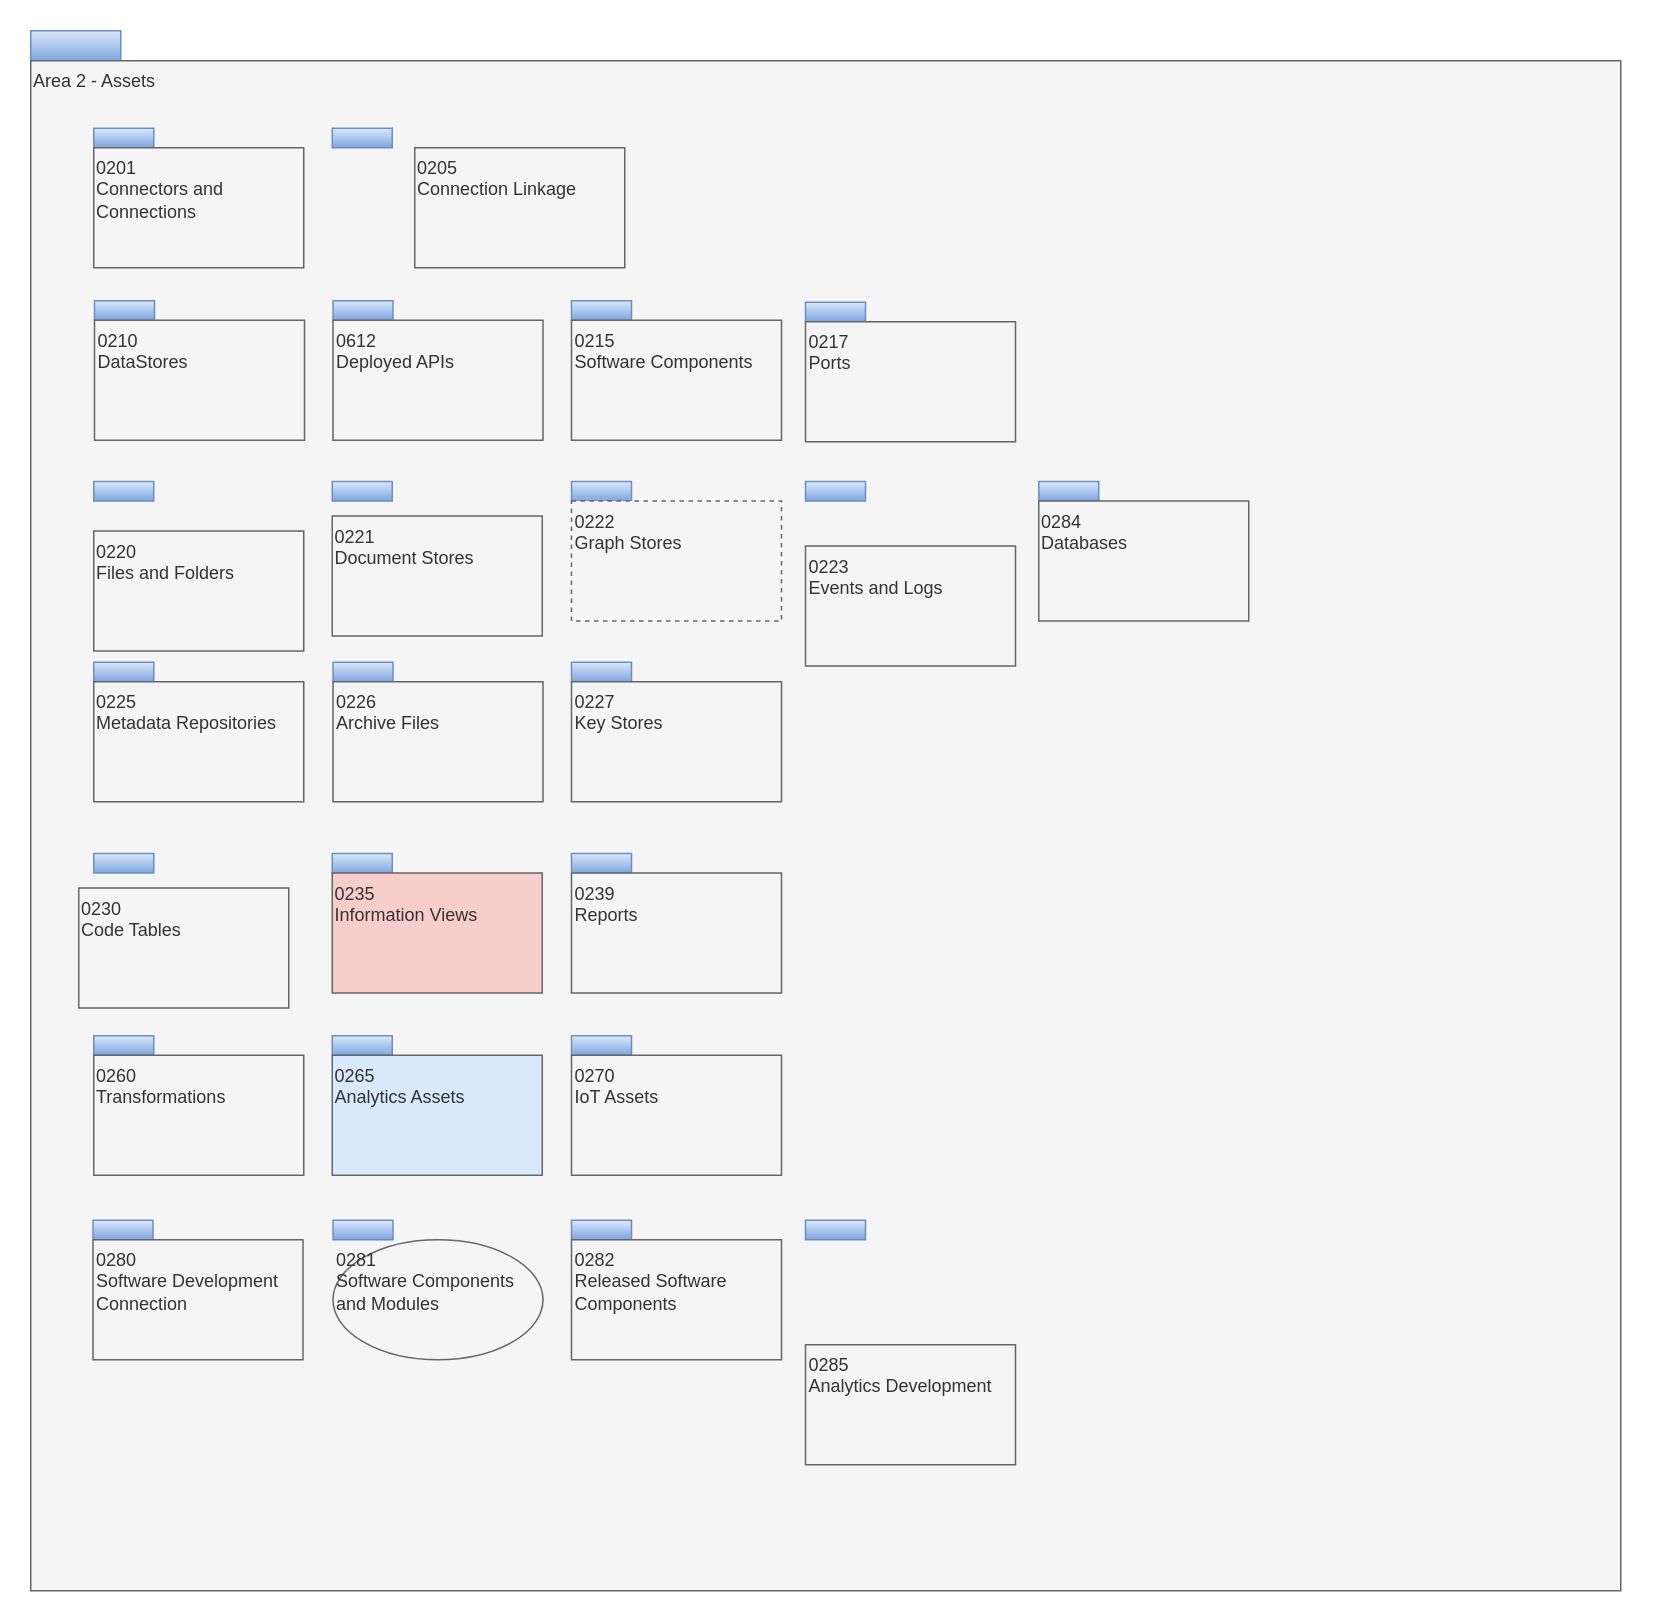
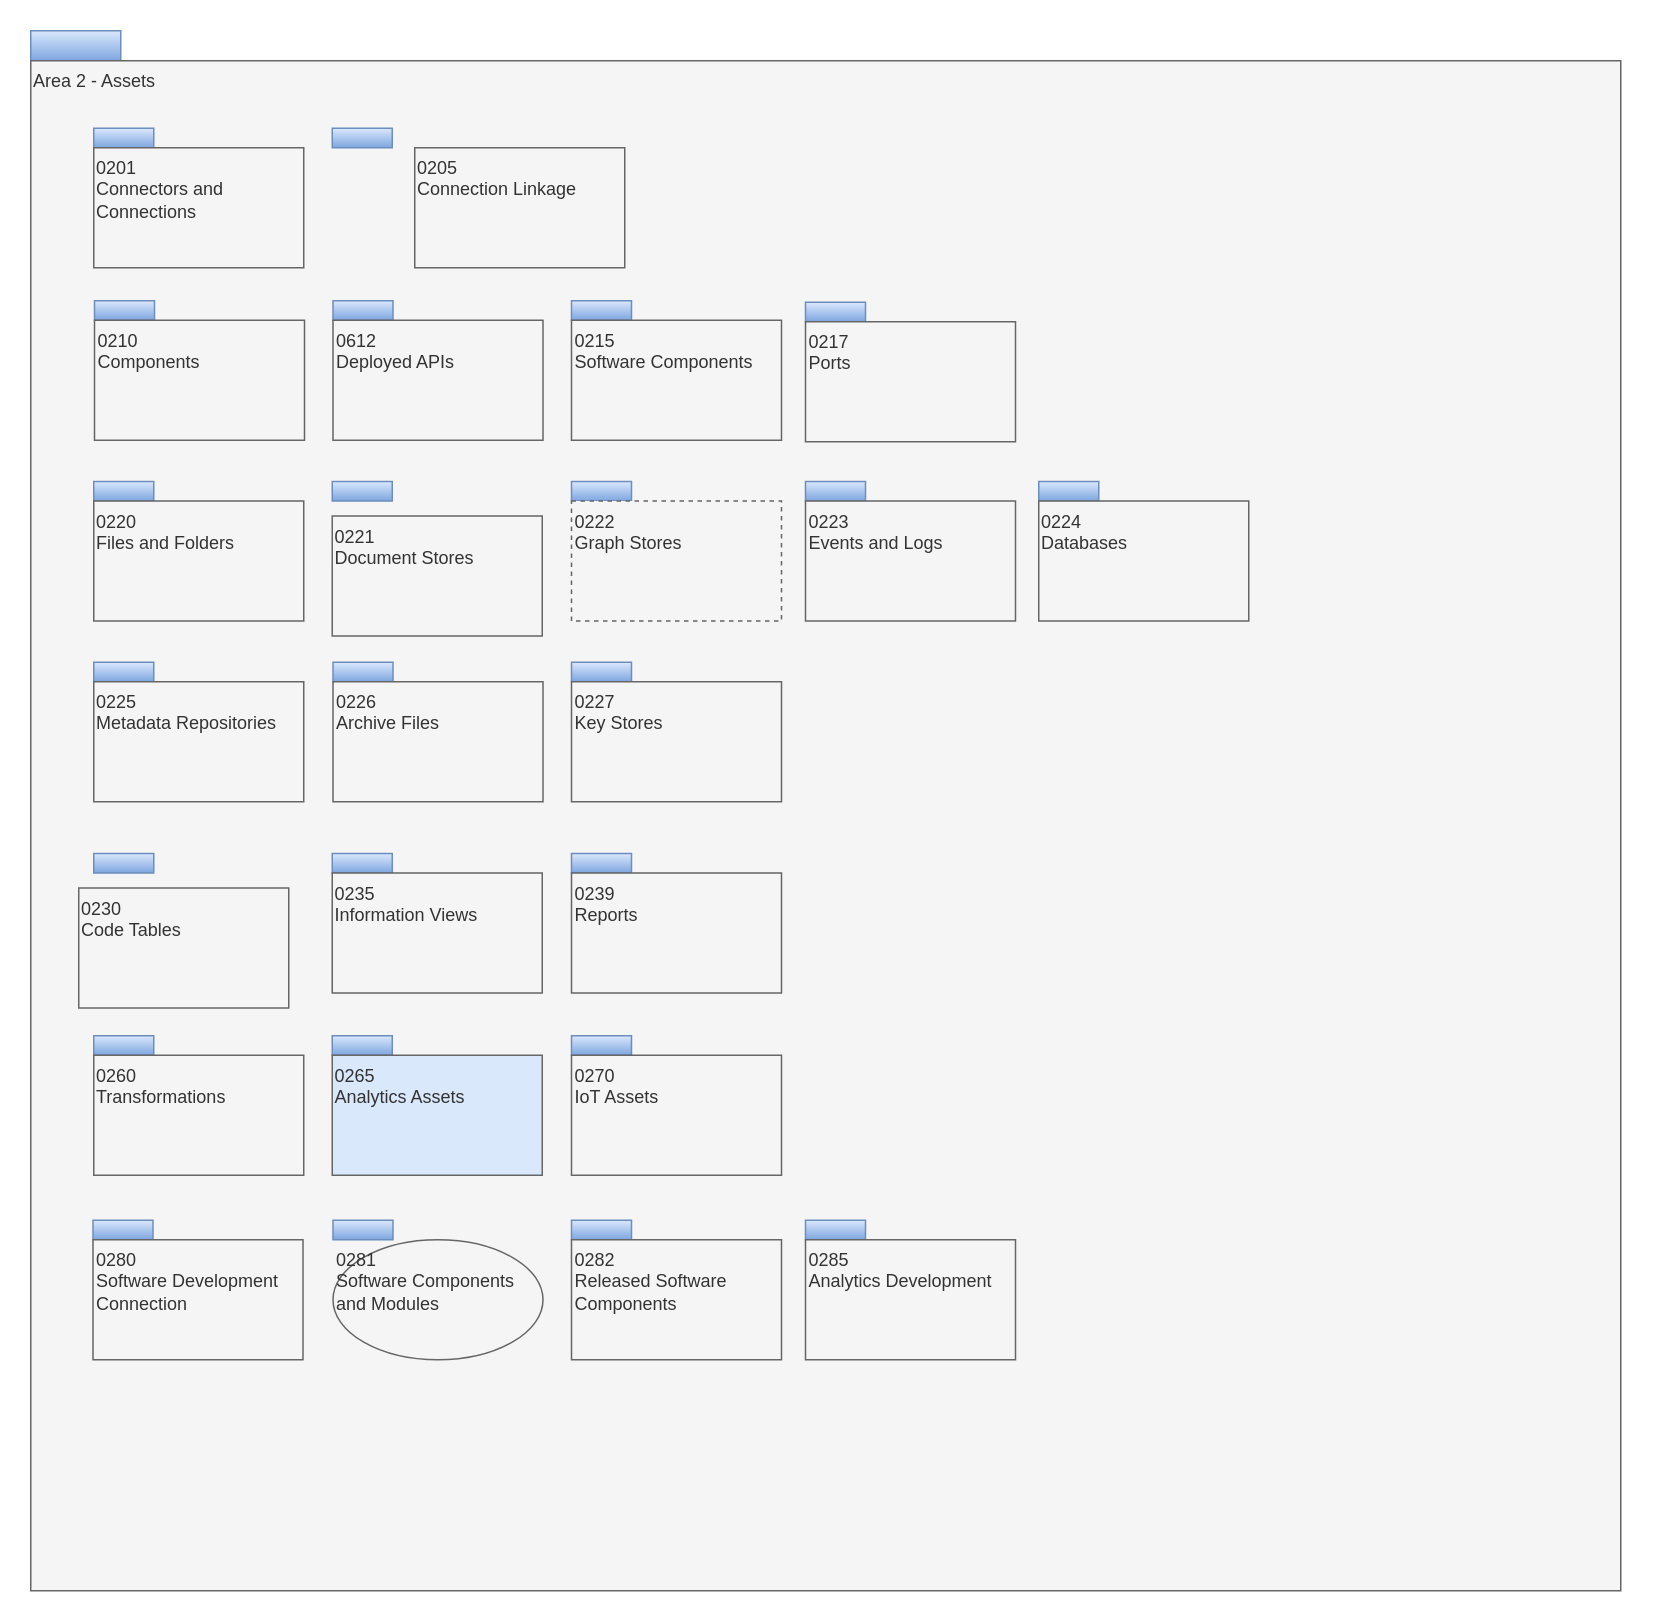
  <mxCell id="0" />
  <mxCell id="1" parent="0" />
  <mxCell id="2" value="" style="rounded=0;whiteSpace=wrap;html=1;align=left;fillColor=#dae8fc;strokeColor=#6c8ebf;gradientColor=#7ea6e0;" parent="1" vertex="1"><mxGeometry x="20" y="20" width="60" height="20" as="geometry" /></mxCell>
  <mxCell id="3" value="Area 2 - Assets" style="rounded=0;whiteSpace=wrap;html=1;align=left;verticalAlign=top;fillColor=#f5f5f5;fontColor=#333333;strokeColor=#666666;" parent="1" vertex="1"><mxGeometry x="20" y="40" width="1060" height="1020" as="geometry" /></mxCell>
  <mxCell id="4" value="" style="rounded=0;whiteSpace=wrap;html=1;align=left;fillColor=#dae8fc;strokeColor=#6c8ebf;gradientColor=#7ea6e0;" parent="1" vertex="1"><mxGeometry x="62" y="85" width="40" height="13" as="geometry" /></mxCell>
  <mxCell id="5" value="0201&lt;br&gt;Connectors and Connections" style="rounded=0;whiteSpace=wrap;html=1;align=left;verticalAlign=top;fillColor=#f5f5f5;fontColor=#333333;strokeColor=#666666;" parent="1" vertex="1"><mxGeometry x="62" y="98" width="140" height="80" as="geometry" /></mxCell>
  <mxCell id="6" value="" style="rounded=0;whiteSpace=wrap;html=1;align=left;fillColor=#dae8fc;strokeColor=#6c8ebf;gradientColor=#7ea6e0;" parent="1" vertex="1"><mxGeometry x="221" y="85" width="40" height="13" as="geometry" /></mxCell>
  <mxCell id="7" value="0205&lt;br&gt;Connection Linkage" style="rounded=0;whiteSpace=wrap;html=1;align=left;verticalAlign=top;fillColor=#f5f5f5;fontColor=#333333;strokeColor=#666666;" parent="1" vertex="1"><mxGeometry x="276" y="98" width="140" height="80" as="geometry" /></mxCell>
  <mxCell id="8" value="" style="rounded=0;whiteSpace=wrap;html=1;align=left;fillColor=#dae8fc;strokeColor=#6c8ebf;gradientColor=#7ea6e0;" parent="1" vertex="1"><mxGeometry x="380.5" y="200" width="40" height="13" as="geometry" /></mxCell>
  <mxCell id="9" value="0215&lt;br&gt;Software Components&lt;br&gt;" style="rounded=0;whiteSpace=wrap;html=1;align=left;verticalAlign=top;fillColor=#f5f5f5;fontColor=#333333;strokeColor=#666666;" parent="1" vertex="1"><mxGeometry x="380.5" y="213" width="140" height="80" as="geometry" /></mxCell>
  <mxCell id="10" value="" style="rounded=0;whiteSpace=wrap;html=1;align=left;fillColor=#dae8fc;strokeColor=#6c8ebf;gradientColor=#7ea6e0;" parent="1" vertex="1"><mxGeometry x="536.5" y="201" width="40" height="13" as="geometry" /></mxCell>
  <mxCell id="11" value="0217&lt;br&gt;Ports" style="rounded=0;whiteSpace=wrap;html=1;align=left;verticalAlign=top;fillColor=#f5f5f5;fontColor=#333333;strokeColor=#666666;" parent="1" vertex="1"><mxGeometry x="536.5" y="214" width="140" height="80" as="geometry" /></mxCell>
  <mxCell id="12" value="" style="rounded=0;whiteSpace=wrap;html=1;align=left;fillColor=#dae8fc;strokeColor=#6c8ebf;gradientColor=#7ea6e0;" parent="1" vertex="1"><mxGeometry x="62.5" y="200" width="40" height="13" as="geometry" /></mxCell>
- <mxCell id="13" value="0210&lt;br&gt;DataStores&lt;br&gt;" style="rounded=0;whiteSpace=wrap;html=1;align=left;verticalAlign=top;fillColor=#f5f5f5;fontColor=#333333;strokeColor=#666666;" parent="1" vertex="1"><mxGeometry x="62.5" y="213" width="140" height="80" as="geometry" /></mxCell>
+ <mxCell id="13" value="0210&lt;br&gt;Components&lt;br&gt;" style="rounded=0;whiteSpace=wrap;html=1;align=left;verticalAlign=top;fillColor=#f5f5f5;fontColor=#333333;strokeColor=#666666;" parent="1" vertex="1"><mxGeometry x="62.5" y="213" width="140" height="80" as="geometry" /></mxCell>
  <mxCell id="14" value="" style="rounded=0;whiteSpace=wrap;html=1;align=left;fillColor=#dae8fc;strokeColor=#6c8ebf;gradientColor=#7ea6e0;" parent="1" vertex="1"><mxGeometry x="221.5" y="200" width="40" height="13" as="geometry" /></mxCell>
  <mxCell id="15" value="0612&lt;br&gt;Deployed APIs&lt;br&gt;" style="rounded=0;whiteSpace=wrap;html=1;align=left;verticalAlign=top;fillColor=#f5f5f5;fontColor=#333333;strokeColor=#666666;" parent="1" vertex="1"><mxGeometry x="221.5" y="213" width="140" height="80" as="geometry" /></mxCell>
  <mxCell id="16" value="" style="rounded=0;whiteSpace=wrap;html=1;align=left;fillColor=#dae8fc;strokeColor=#6c8ebf;gradientColor=#7ea6e0;" parent="1" vertex="1"><mxGeometry x="221" y="320.5" width="40" height="13" as="geometry" /></mxCell>
  <mxCell id="17" value="0221&lt;br&gt;Document Stores&lt;br&gt;" style="rounded=0;whiteSpace=wrap;html=1;align=left;verticalAlign=top;fillColor=#f5f5f5;fontColor=#333333;strokeColor=#666666;" parent="1" vertex="1"><mxGeometry x="221" y="343.5" width="140" height="80" as="geometry" /></mxCell>
  <mxCell id="18" value="" style="rounded=0;whiteSpace=wrap;html=1;align=left;fillColor=#dae8fc;strokeColor=#6c8ebf;gradientColor=#7ea6e0;" parent="1" vertex="1"><mxGeometry x="62" y="441" width="40" height="13" as="geometry" /></mxCell>
  <mxCell id="19" value="0225&lt;br&gt;Metadata Repositories&lt;br&gt;" style="rounded=0;whiteSpace=wrap;html=1;align=left;verticalAlign=top;fillColor=#f5f5f5;fontColor=#333333;strokeColor=#666666;" parent="1" vertex="1"><mxGeometry x="62" y="454" width="140" height="80" as="geometry" /></mxCell>
  <mxCell id="20" value="" style="rounded=0;whiteSpace=wrap;html=1;align=left;fillColor=#dae8fc;strokeColor=#6c8ebf;gradientColor=#7ea6e0;" parent="1" vertex="1"><mxGeometry x="221.5" y="441" width="40" height="13" as="geometry" /></mxCell>
  <mxCell id="21" value="0226&lt;br&gt;Archive Files" style="rounded=0;whiteSpace=wrap;html=1;align=left;verticalAlign=top;fillColor=#f5f5f5;fontColor=#333333;strokeColor=#666666;" parent="1" vertex="1"><mxGeometry x="221.5" y="454" width="140" height="80" as="geometry" /></mxCell>
  <mxCell id="22" value="" style="rounded=0;whiteSpace=wrap;html=1;align=left;fillColor=#dae8fc;strokeColor=#6c8ebf;gradientColor=#7ea6e0;" parent="1" vertex="1"><mxGeometry x="380.5" y="320.5" width="40" height="13" as="geometry" /></mxCell>
  <mxCell id="23" value="0222&lt;br&gt;Graph Stores&lt;br&gt;" style="rounded=0;whiteSpace=wrap;html=1;align=left;verticalAlign=top;fillColor=#f5f5f5;fontColor=#333333;strokeColor=#666666;dashed=1;" parent="1" vertex="1"><mxGeometry x="380.5" y="333.5" width="140" height="80" as="geometry" /></mxCell>
  <mxCell id="24" value="" style="rounded=0;whiteSpace=wrap;html=1;align=left;fillColor=#dae8fc;strokeColor=#6c8ebf;gradientColor=#7ea6e0;" parent="1" vertex="1"><mxGeometry x="536.5" y="320.5" width="40" height="13" as="geometry" /></mxCell>
- <mxCell id="25" value="0223&lt;br&gt;Events and Logs&lt;br&gt;" style="rounded=0;whiteSpace=wrap;html=1;align=left;verticalAlign=top;fillColor=#f5f5f5;fontColor=#333333;strokeColor=#666666;" parent="1" vertex="1"><mxGeometry x="536.5" y="363.5" width="140" height="80" as="geometry" /></mxCell>
+ <mxCell id="25" value="0223&lt;br&gt;Events and Logs&lt;br&gt;" style="rounded=0;whiteSpace=wrap;html=1;align=left;verticalAlign=top;fillColor=#f5f5f5;fontColor=#333333;strokeColor=#666666;" parent="1" vertex="1"><mxGeometry x="536.5" y="333.5" width="140" height="80" as="geometry" /></mxCell>
  <mxCell id="26" value="" style="rounded=0;whiteSpace=wrap;html=1;align=left;fillColor=#dae8fc;strokeColor=#6c8ebf;gradientColor=#7ea6e0;" parent="1" vertex="1"><mxGeometry x="62" y="568.5" width="40" height="13" as="geometry" /></mxCell>
  <mxCell id="27" value="0230&lt;br&gt;Code Tables&lt;br&gt;" style="rounded=0;whiteSpace=wrap;html=1;align=left;verticalAlign=top;fillColor=#f5f5f5;fontColor=#333333;strokeColor=#666666;" parent="1" vertex="1"><mxGeometry x="52" y="591.5" width="140" height="80" as="geometry" /></mxCell>
  <mxCell id="28" value="" style="rounded=0;whiteSpace=wrap;html=1;align=left;fillColor=#dae8fc;strokeColor=#6c8ebf;gradientColor=#7ea6e0;" parent="1" vertex="1"><mxGeometry x="221" y="568.5" width="40" height="13" as="geometry" /></mxCell>
- <mxCell id="29" value="0235&lt;br&gt;Information Views&lt;br&gt;" style="rounded=0;whiteSpace=wrap;html=1;align=left;verticalAlign=top;fillColor=#f8cecc;fontColor=#333333;strokeColor=#666666;" parent="1" vertex="1"><mxGeometry x="221" y="581.5" width="140" height="80" as="geometry" /></mxCell>
+ <mxCell id="29" value="0235&lt;br&gt;Information Views&lt;br&gt;" style="rounded=0;whiteSpace=wrap;html=1;align=left;verticalAlign=top;fillColor=#f5f5f5;fontColor=#333333;strokeColor=#666666;" parent="1" vertex="1"><mxGeometry x="221" y="581.5" width="140" height="80" as="geometry" /></mxCell>
  <mxCell id="30" value="" style="rounded=0;whiteSpace=wrap;html=1;align=left;fillColor=#dae8fc;strokeColor=#6c8ebf;gradientColor=#7ea6e0;" parent="1" vertex="1"><mxGeometry x="692" y="320.5" width="40" height="13" as="geometry" /></mxCell>
- <mxCell id="31" value="0284&lt;br&gt;Databases&lt;br&gt;" style="rounded=0;whiteSpace=wrap;html=1;align=left;verticalAlign=top;fillColor=#f5f5f5;fontColor=#333333;strokeColor=#666666;" parent="1" vertex="1"><mxGeometry x="692" y="333.5" width="140" height="80" as="geometry" /></mxCell>
+ <mxCell id="31" value="0224&lt;br&gt;Databases&lt;br&gt;" style="rounded=0;whiteSpace=wrap;html=1;align=left;verticalAlign=top;fillColor=#f5f5f5;fontColor=#333333;strokeColor=#666666;" parent="1" vertex="1"><mxGeometry x="692" y="333.5" width="140" height="80" as="geometry" /></mxCell>
  <mxCell id="32" value="" style="rounded=0;whiteSpace=wrap;html=1;align=left;fillColor=#dae8fc;strokeColor=#6c8ebf;gradientColor=#7ea6e0;" parent="1" vertex="1"><mxGeometry x="62" y="320.5" width="40" height="13" as="geometry" /></mxCell>
- <mxCell id="33" value="0220&lt;br&gt;Files and Folders&lt;br&gt;" style="rounded=0;whiteSpace=wrap;html=1;align=left;verticalAlign=top;fillColor=#f5f5f5;fontColor=#333333;strokeColor=#666666;" parent="1" vertex="1"><mxGeometry x="62" y="353.5" width="140" height="80" as="geometry" /></mxCell>
+ <mxCell id="33" value="0220&lt;br&gt;Files and Folders&lt;br&gt;" style="rounded=0;whiteSpace=wrap;html=1;align=left;verticalAlign=top;fillColor=#f5f5f5;fontColor=#333333;strokeColor=#666666;" parent="1" vertex="1"><mxGeometry x="62" y="333.5" width="140" height="80" as="geometry" /></mxCell>
  <mxCell id="34" value="" style="rounded=0;whiteSpace=wrap;html=1;align=left;fillColor=#dae8fc;strokeColor=#6c8ebf;gradientColor=#7ea6e0;" parent="1" vertex="1"><mxGeometry x="380.5" y="568.5" width="40" height="13" as="geometry" /></mxCell>
  <mxCell id="35" value="0239&lt;br&gt;Reports&lt;br&gt;" style="rounded=0;whiteSpace=wrap;html=1;align=left;verticalAlign=top;fillColor=#f5f5f5;fontColor=#333333;strokeColor=#666666;" parent="1" vertex="1"><mxGeometry x="380.5" y="581.5" width="140" height="80" as="geometry" /></mxCell>
  <mxCell id="36" value="" style="rounded=0;whiteSpace=wrap;html=1;align=left;fillColor=#dae8fc;strokeColor=#6c8ebf;gradientColor=#7ea6e0;" parent="1" vertex="1"><mxGeometry x="221" y="690" width="40" height="13" as="geometry" /></mxCell>
  <mxCell id="37" value="0265&lt;br&gt;Analytics Assets&lt;br&gt;" style="rounded=0;whiteSpace=wrap;html=1;align=left;verticalAlign=top;fillColor=#dae8fc;fontColor=#333333;strokeColor=#666666;" parent="1" vertex="1"><mxGeometry x="221" y="703" width="140" height="80" as="geometry" /></mxCell>
  <mxCell id="38" value="" style="rounded=0;whiteSpace=wrap;html=1;align=left;fillColor=#dae8fc;strokeColor=#6c8ebf;gradientColor=#7ea6e0;" parent="1" vertex="1"><mxGeometry x="380.5" y="690" width="40" height="13" as="geometry" /></mxCell>
  <mxCell id="39" value="0270&lt;br&gt;IoT Assets&lt;br&gt;" style="rounded=0;whiteSpace=wrap;html=1;align=left;verticalAlign=top;fillColor=#f5f5f5;fontColor=#333333;strokeColor=#666666;" parent="1" vertex="1"><mxGeometry x="380.5" y="703" width="140" height="80" as="geometry" /></mxCell>
  <mxCell id="40" value="" style="rounded=0;whiteSpace=wrap;html=1;align=left;fillColor=#dae8fc;strokeColor=#6c8ebf;gradientColor=#7ea6e0;" parent="1" vertex="1"><mxGeometry x="61.5" y="813" width="40" height="13" as="geometry" /></mxCell>
  <mxCell id="41" value="0280&lt;br&gt;Software Development Connection&lt;br&gt;" style="rounded=0;whiteSpace=wrap;html=1;align=left;verticalAlign=top;fillColor=#f5f5f5;fontColor=#333333;strokeColor=#666666;" parent="1" vertex="1"><mxGeometry x="61.5" y="826" width="140" height="80" as="geometry" /></mxCell>
  <mxCell id="42" value="" style="rounded=0;whiteSpace=wrap;html=1;align=left;fillColor=#dae8fc;strokeColor=#6c8ebf;gradientColor=#7ea6e0;" parent="1" vertex="1"><mxGeometry x="62" y="690" width="40" height="13" as="geometry" /></mxCell>
  <mxCell id="43" value="0260&lt;br&gt;Transformations&lt;br&gt;" style="rounded=0;whiteSpace=wrap;html=1;align=left;verticalAlign=top;fillColor=#f5f5f5;fontColor=#333333;strokeColor=#666666;" parent="1" vertex="1"><mxGeometry x="62" y="703" width="140" height="80" as="geometry" /></mxCell>
  <mxCell id="44" value="" style="rounded=0;whiteSpace=wrap;html=1;align=left;fillColor=#dae8fc;strokeColor=#6c8ebf;gradientColor=#7ea6e0;" parent="1" vertex="1"><mxGeometry x="221.5" y="813" width="40" height="13" as="geometry" /></mxCell>
  <mxCell id="45" value="0281&lt;br&gt;Software Components and Modules" style="ellipse;whiteSpace=wrap;html=1;align=left;verticalAlign=top;fillColor=#f5f5f5;fontColor=#333333;strokeColor=#666666;" parent="1" vertex="1"><mxGeometry x="221.5" y="826" width="140" height="80" as="geometry" /></mxCell>
  <mxCell id="46" value="" style="rounded=0;whiteSpace=wrap;html=1;align=left;fillColor=#dae8fc;strokeColor=#6c8ebf;gradientColor=#7ea6e0;" parent="1" vertex="1"><mxGeometry x="380.5" y="813" width="40" height="13" as="geometry" /></mxCell>
  <mxCell id="47" value="0282&lt;br&gt;Released Software Components" style="rounded=0;whiteSpace=wrap;html=1;align=left;verticalAlign=top;fillColor=#f5f5f5;fontColor=#333333;strokeColor=#666666;" parent="1" vertex="1"><mxGeometry x="380.5" y="826" width="140" height="80" as="geometry" /></mxCell>
  <mxCell id="48" value="" style="rounded=0;whiteSpace=wrap;html=1;align=left;fillColor=#dae8fc;strokeColor=#6c8ebf;gradientColor=#7ea6e0;" parent="1" vertex="1"><mxGeometry x="536.5" y="813" width="40" height="13" as="geometry" /></mxCell>
- <mxCell id="49" value="0285&lt;br&gt;Analytics Development" style="rounded=0;whiteSpace=wrap;html=1;align=left;verticalAlign=top;fillColor=#f5f5f5;fontColor=#333333;strokeColor=#666666;" parent="1" vertex="1"><mxGeometry x="536.5" y="896" width="140" height="80" as="geometry" /></mxCell>
+ <mxCell id="49" value="0285&lt;br&gt;Analytics Development" style="rounded=0;whiteSpace=wrap;html=1;align=left;verticalAlign=top;fillColor=#f5f5f5;fontColor=#333333;strokeColor=#666666;" parent="1" vertex="1"><mxGeometry x="536.5" y="826" width="140" height="80" as="geometry" /></mxCell>
  <mxCell id="50" value="" style="rounded=0;whiteSpace=wrap;html=1;align=left;fillColor=#dae8fc;strokeColor=#6c8ebf;gradientColor=#7ea6e0;" parent="1" vertex="1"><mxGeometry x="380.5" y="441" width="40" height="13" as="geometry" /></mxCell>
  <mxCell id="51" value="0227&lt;br&gt;Key Stores" style="rounded=0;whiteSpace=wrap;html=1;align=left;verticalAlign=top;fillColor=#f5f5f5;fontColor=#333333;strokeColor=#666666;" parent="1" vertex="1"><mxGeometry x="380.5" y="454" width="140" height="80" as="geometry" /></mxCell>
